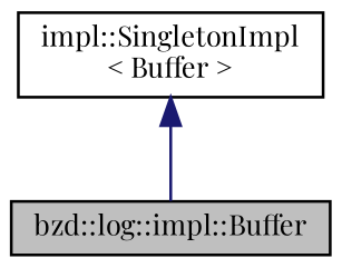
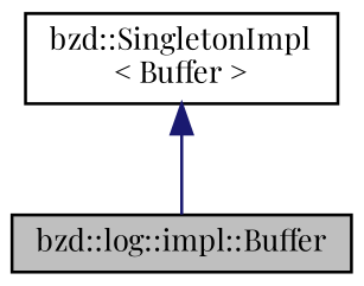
  digraph {
    fontname="Playfair Display"
    node [color=black fontname="Playfair Display" fontsize=10 shape=record style=filled]
    n1 [fillcolor=grey75 fontcolor=black height=0.2 label="bzd::log::impl::Buffer" width=0.4]
-   n2 [fillcolor=white height=0.2 label="impl::SingletonImpl\l\< Buffer \>" width=0.4]
+   n2 [fillcolor=white height=0.2 label="bzd::SingletonImpl\l\< Buffer \>" width=0.4]
    n2 -> n1 [color=midnightblue dir=back fontname="Playfair Display" fontsize=10 labelfontname=Helvetica labelfontsize=10 style=solid]
  }
